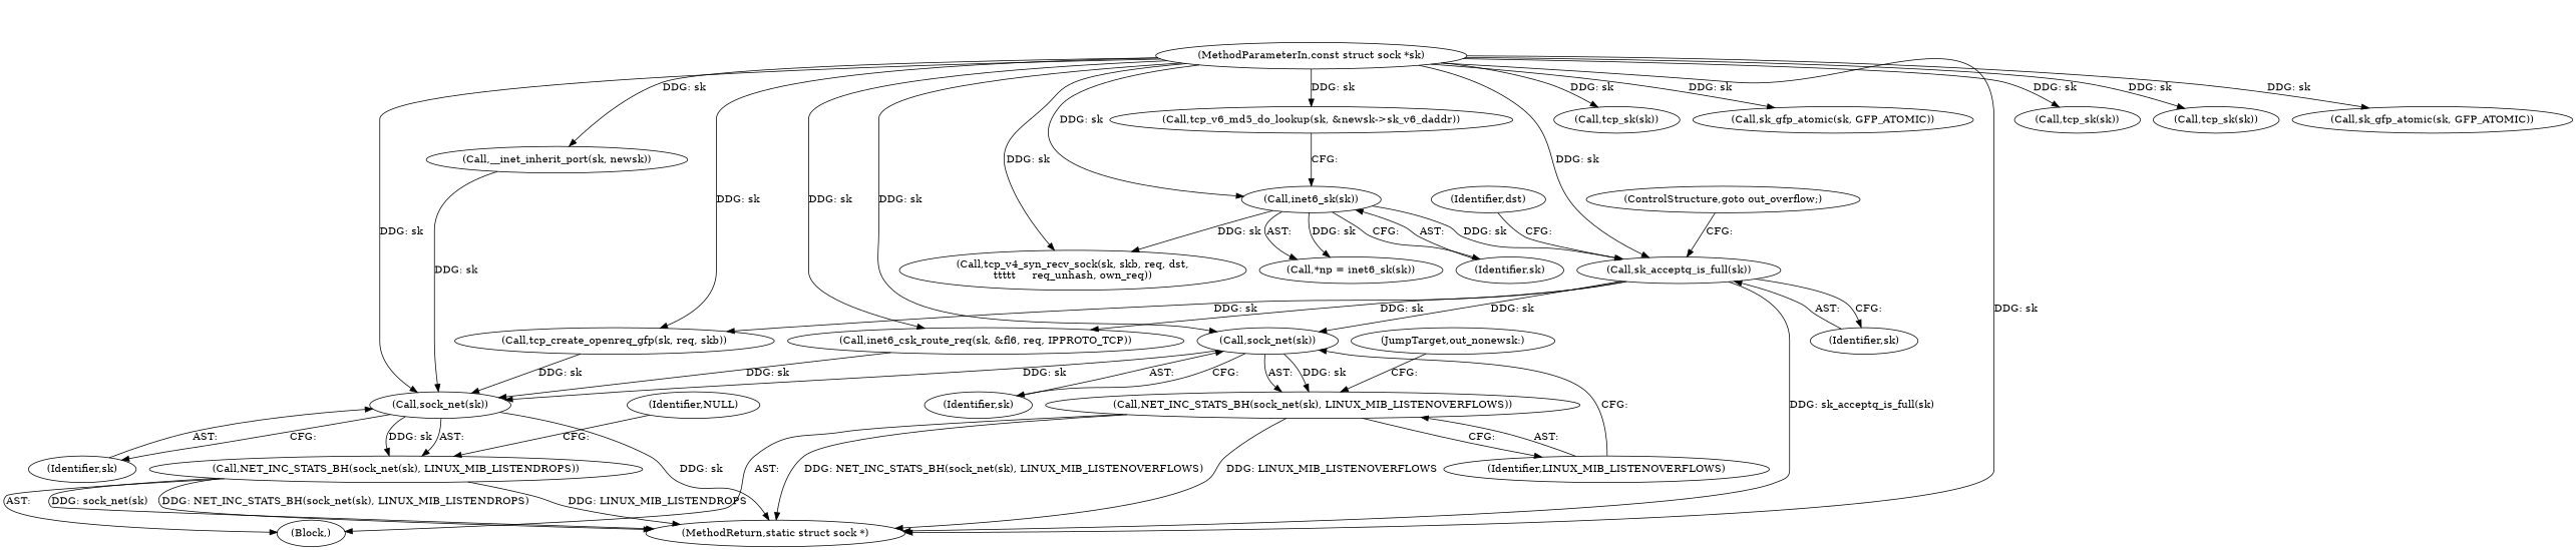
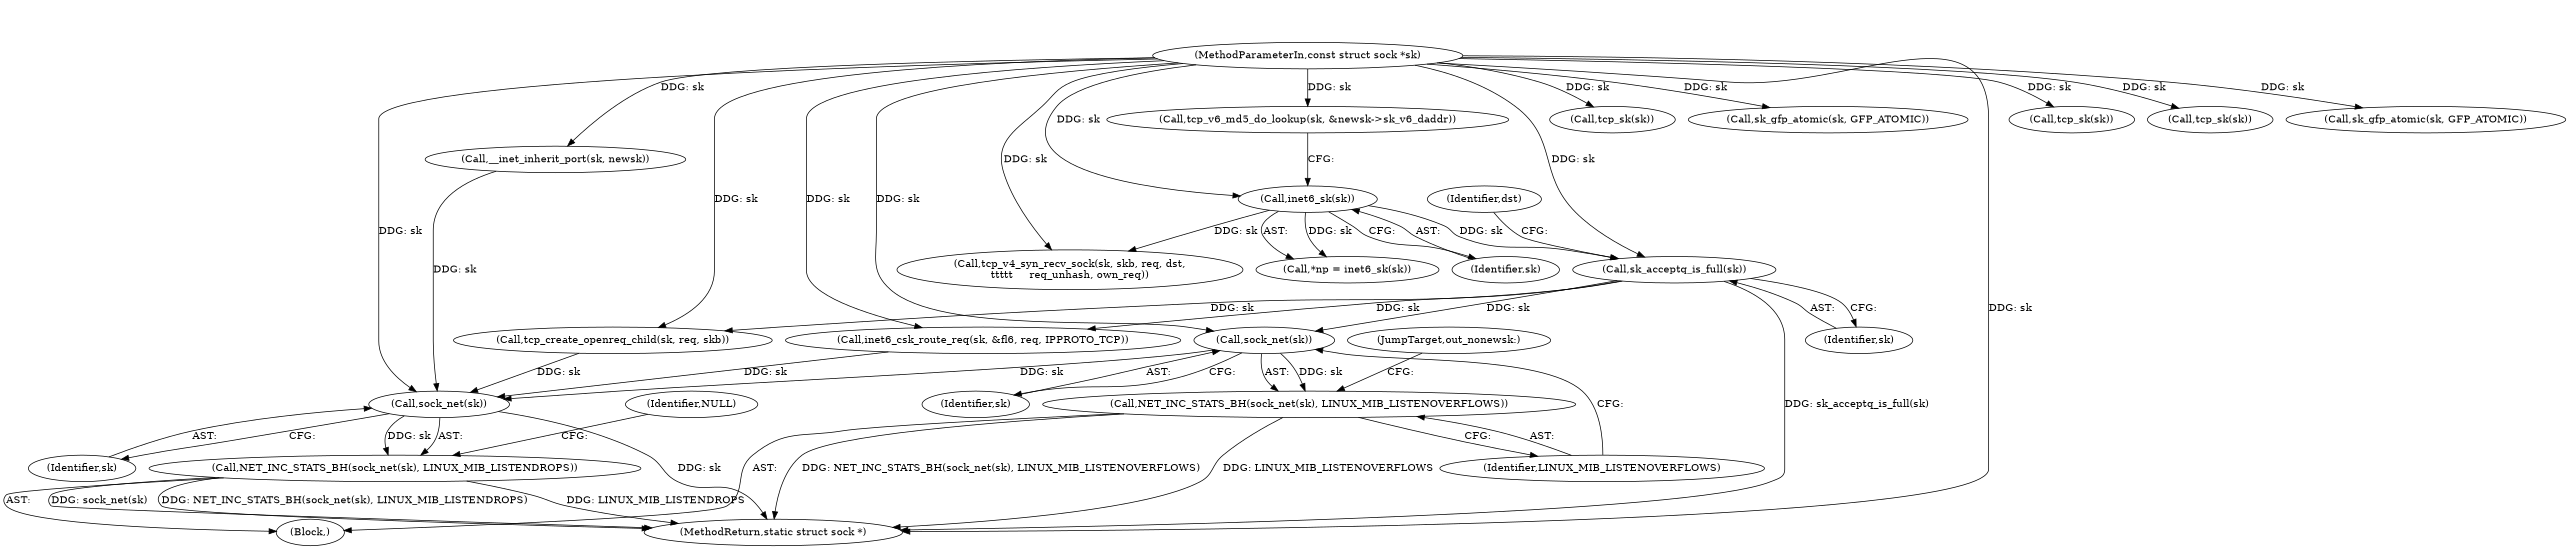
  digraph {
    n1 [label="(Call,sock_net(sk))"]
    n2 [label="(Call,NET_INC_STATS_BH(sock_net(sk), LINUX_MIB_LISTENOVERFLOWS))"]
    n3 [label="(Call,sock_net(sk))"]
    n4 [label="(Identifier,sk)"]
    n5 [label="(MethodReturn,static struct sock *)"]
    n6 [label="(Block,)"]
    n7 [label="(Identifier,LINUX_MIB_LISTENOVERFLOWS)"]
    n8 [label="(Call,NET_INC_STATS_BH(sock_net(sk), LINUX_MIB_LISTENDROPS))"]
    n9 [label="(Identifier,sk)"]
    n10 [label="(Call,sk_acceptq_is_full(sk))"]
    n11 [label="(Call,inet6_csk_route_req(sk, &fl6, req, IPPROTO_TCP))"]
    n12 [label="(Identifier,sk)"]
-   n13 [label="(Call,tcp_create_openreq_gfp(sk, req, skb))"]
+   n13 [label="(Call,tcp_create_openreq_child(sk, req, skb))"]
    n14 [label="(Call,inet6_sk(sk))"]
    n15 [label="(Identifier,sk)"]
    n16 [label="(Call,tcp_v4_syn_recv_sock(sk, skb, req, dst,\n\t\t\t\t\t     req_unhash, own_req))"]
    n17 [label="(Call,*np = inet6_sk(sk))"]
    n18 [label="(MethodParameterIn,const struct sock *sk)"]
    n19 [label="(Call,tcp_v6_md5_do_lookup(sk, &newsk->sk_v6_daddr))"]
    n20 [label="(Call,tcp_sk(sk))"]
    n21 [label="(Call,sk_gfp_atomic(sk, GFP_ATOMIC))"]
    n22 [label="(Call,__inet_inherit_port(sk, newsk))"]
    n23 [label="(Call,tcp_sk(sk))"]
    n24 [label="(Call,tcp_sk(sk))"]
    n25 [label="(Call,sk_gfp_atomic(sk, GFP_ATOMIC))"]
-   n26 [label="(ControlStructure,goto out_overflow;)"]
    n27 [label="(Identifier,dst)"]
    n28 [label="(JumpTarget,out_nonewsk:)"]
    n29 [label="(Identifier,NULL)"]
    n1 -> n2 [label="AST: "]
    n1 -> n2 [label="DDG: sk"]
    n1 -> n3 [label="DDG: sk"]
    n1 -> n4 [label="CFG: "]
    n2 -> n5 [label="DDG: NET_INC_STATS_BH(sock_net(sk), LINUX_MIB_LISTENOVERFLOWS)"]
    n2 -> n5 [label="DDG: LINUX_MIB_LISTENOVERFLOWS"]
    n2 -> n6 [label="AST: "]
    n2 -> n7 [label="CFG: "]
    n3 -> n5 [label="DDG: sk"]
    n3 -> n8 [label="AST: "]
    n3 -> n8 [label="DDG: sk"]
    n3 -> n9 [label="CFG: "]
    n4 -> n1 [label="AST: "]
    n7 -> n1 [label="CFG: "]
    n7 -> n2 [label="AST: "]
    n8 -> n5 [label="DDG: LINUX_MIB_LISTENDROPS"]
    n8 -> n5 [label="DDG: sock_net(sk)"]
    n8 -> n5 [label="DDG: NET_INC_STATS_BH(sock_net(sk), LINUX_MIB_LISTENDROPS)"]
    n8 -> n6 [label="AST: "]
    n9 -> n3 [label="AST: "]
    n10 -> n1 [label="DDG: sk"]
    n10 -> n5 [label="DDG: sk_acceptq_is_full(sk)"]
    n10 -> n11 [label="DDG: sk"]
    n10 -> n12 [label="CFG: "]
    n10 -> n13 [label="DDG: sk"]
    n11 -> n3 [label="DDG: sk"]
    n12 -> n10 [label="AST: "]
    n13 -> n3 [label="DDG: sk"]
    n14 -> n10 [label="DDG: sk"]
    n14 -> n15 [label="CFG: "]
    n14 -> n16 [label="DDG: sk"]
    n14 -> n17 [label="AST: "]
    n14 -> n17 [label="DDG: sk"]
    n15 -> n14 [label="AST: "]
    n18 -> n1 [label="DDG: sk"]
    n18 -> n3 [label="DDG: sk"]
    n18 -> n5 [label="DDG: sk"]
    n18 -> n10 [label="DDG: sk"]
    n18 -> n11 [label="DDG: sk"]
    n18 -> n13 [label="DDG: sk"]
    n18 -> n14 [label="DDG: sk"]
    n18 -> n16 [label="DDG: sk"]
    n18 -> n19 [label="DDG: sk"]
    n18 -> n20 [label="DDG: sk"]
    n18 -> n21 [label="DDG: sk"]
    n18 -> n22 [label="DDG: sk"]
    n18 -> n23 [label="DDG: sk"]
    n18 -> n24 [label="DDG: sk"]
    n18 -> n25 [label="DDG: sk"]
    n19 -> n14 [label="CFG: "]
    n22 -> n3 [label="DDG: sk"]
-   n26 -> n10 [label="CFG: "]
    n27 -> n10 [label="CFG: "]
    n28 -> n2 [label="CFG: "]
    n29 -> n8 [label="CFG: "]
  }
